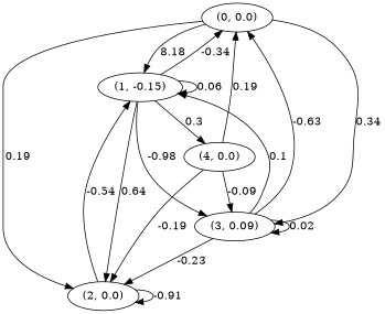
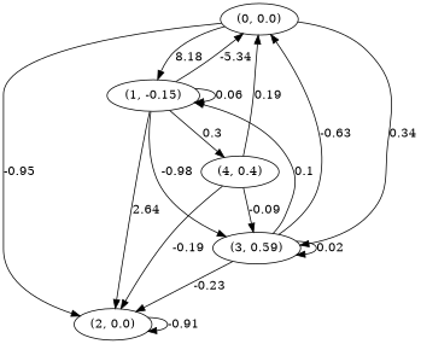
  digraph {
    n1 [label="(0, 0.0)"]
    n2 [label="(1, -0.15)"]
    n3 [label="(2, 0.0)"]
-   n4 [label="(3, 0.09)"]
-   n5 [label="(4, 0.0)"]
+   n4 [label="(3, 0.59)"]
+   n5 [label="(4, 0.4)"]
    n1 -> n2 [label=8.18]
-   n1 -> n3 [label=0.19]
+   n1 -> n3 [label=-0.95]
    n1 -> n4 [label=0.34]
-   n2 -> n1 [label=-0.34]
+   n2 -> n1 [label=-5.34]
    n2 -> n2 [label=0.06]
-   n2 -> n3 [label=0.64]
+   n2 -> n3 [label=2.64]
    n2 -> n4 [label=-0.98]
    n2 -> n5 [label=0.3]
-   n3 -> n2 [label=-0.54]
    n3 -> n3 [label=-0.91]
    n4 -> n1 [label=-0.63]
    n4 -> n2 [label=0.1]
    n4 -> n3 [label=-0.23]
    n4 -> n4 [label=0.02]
    n5 -> n1 [label=0.19]
    n5 -> n3 [label=-0.19]
    n5 -> n4 [label=-0.09]
  }
